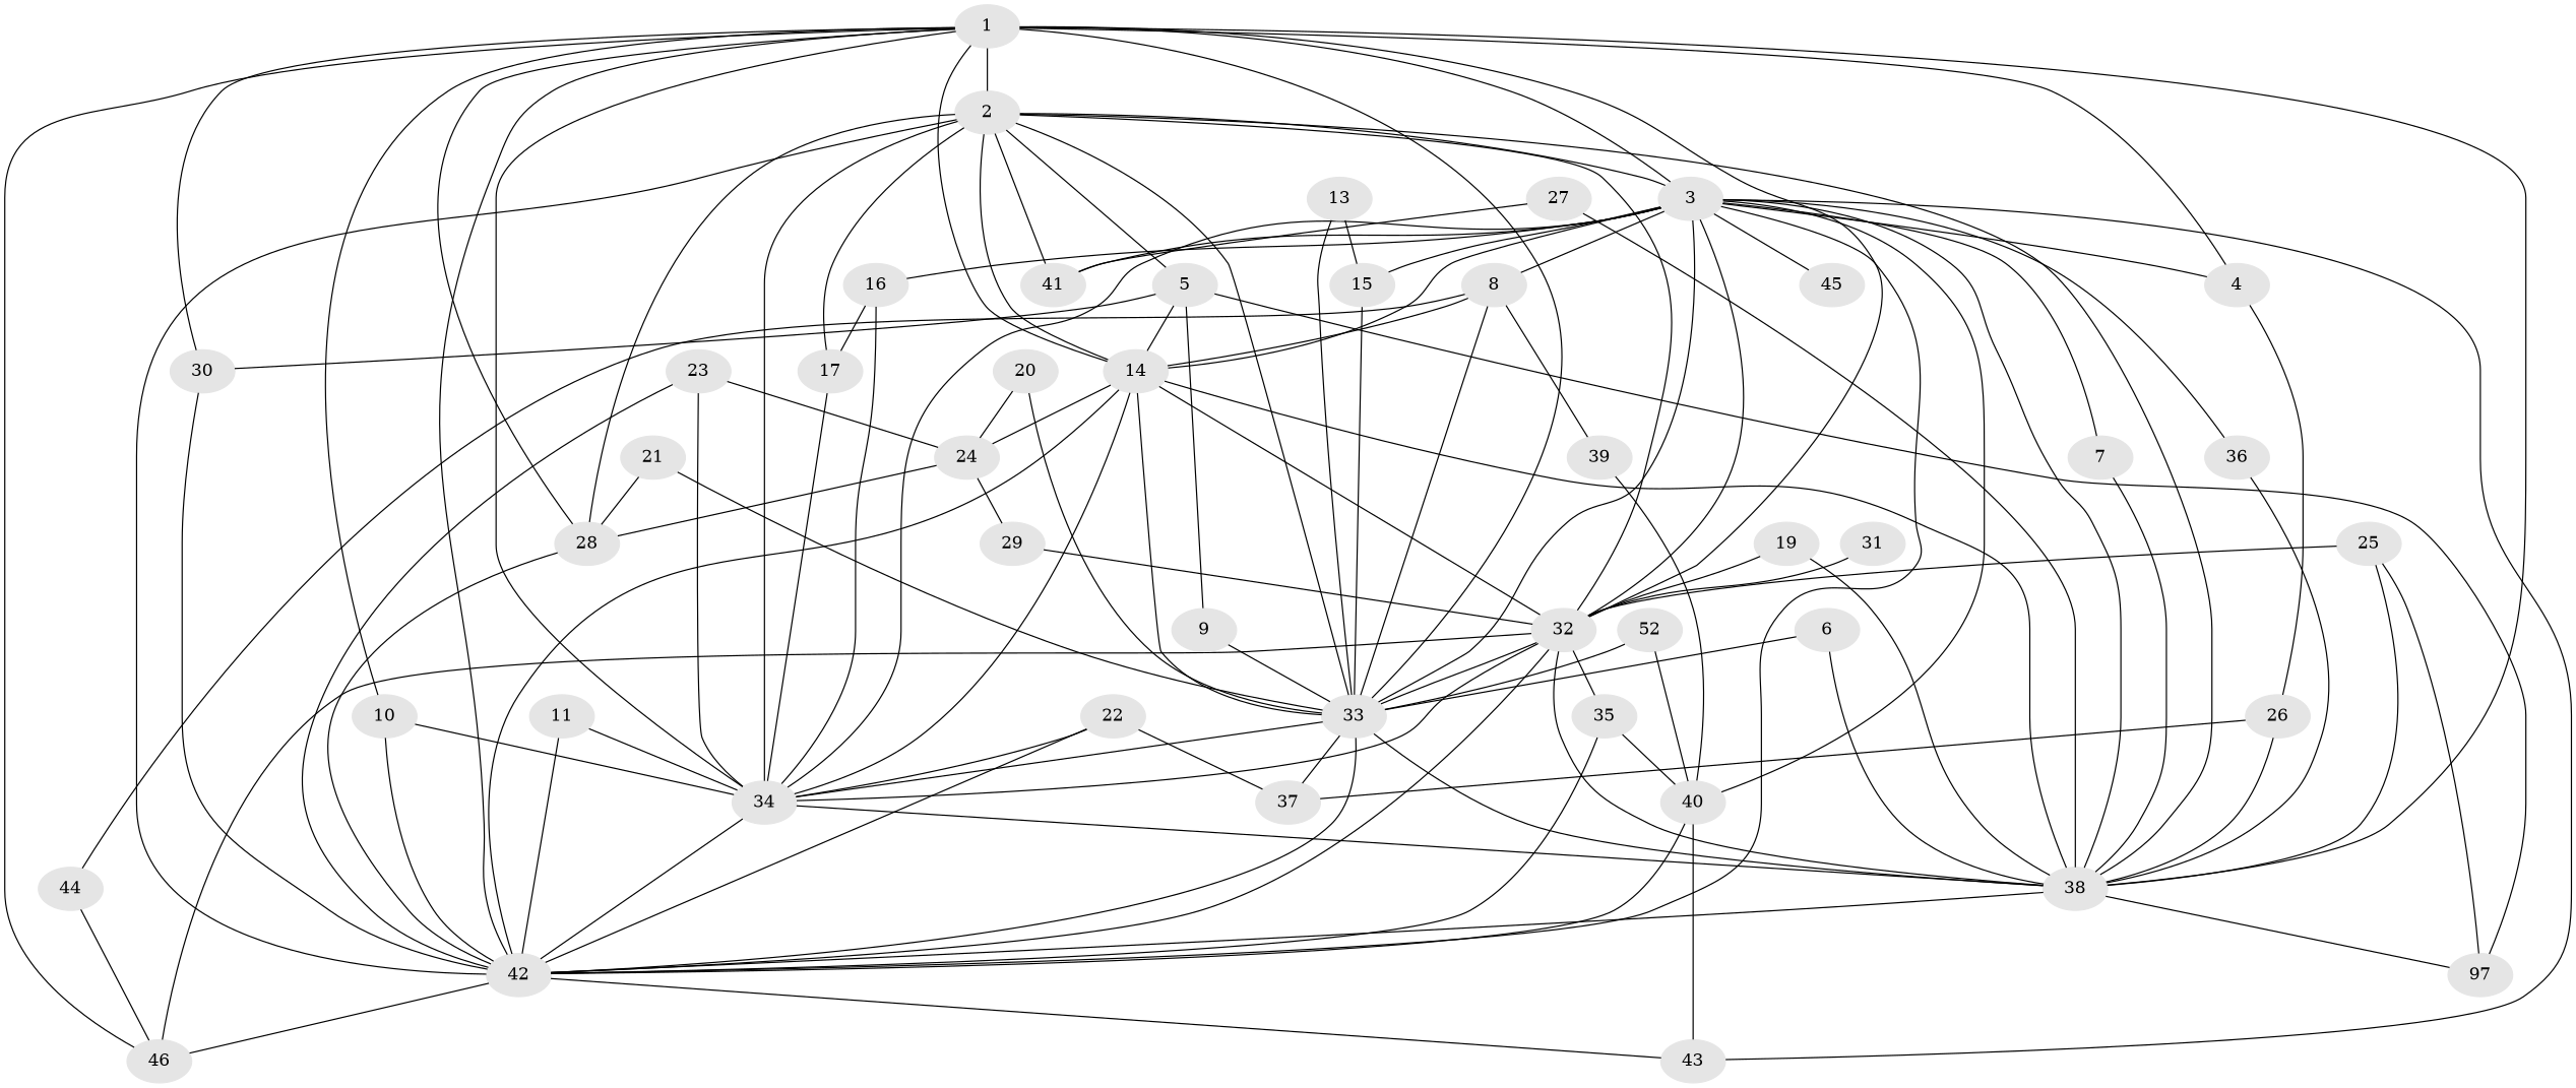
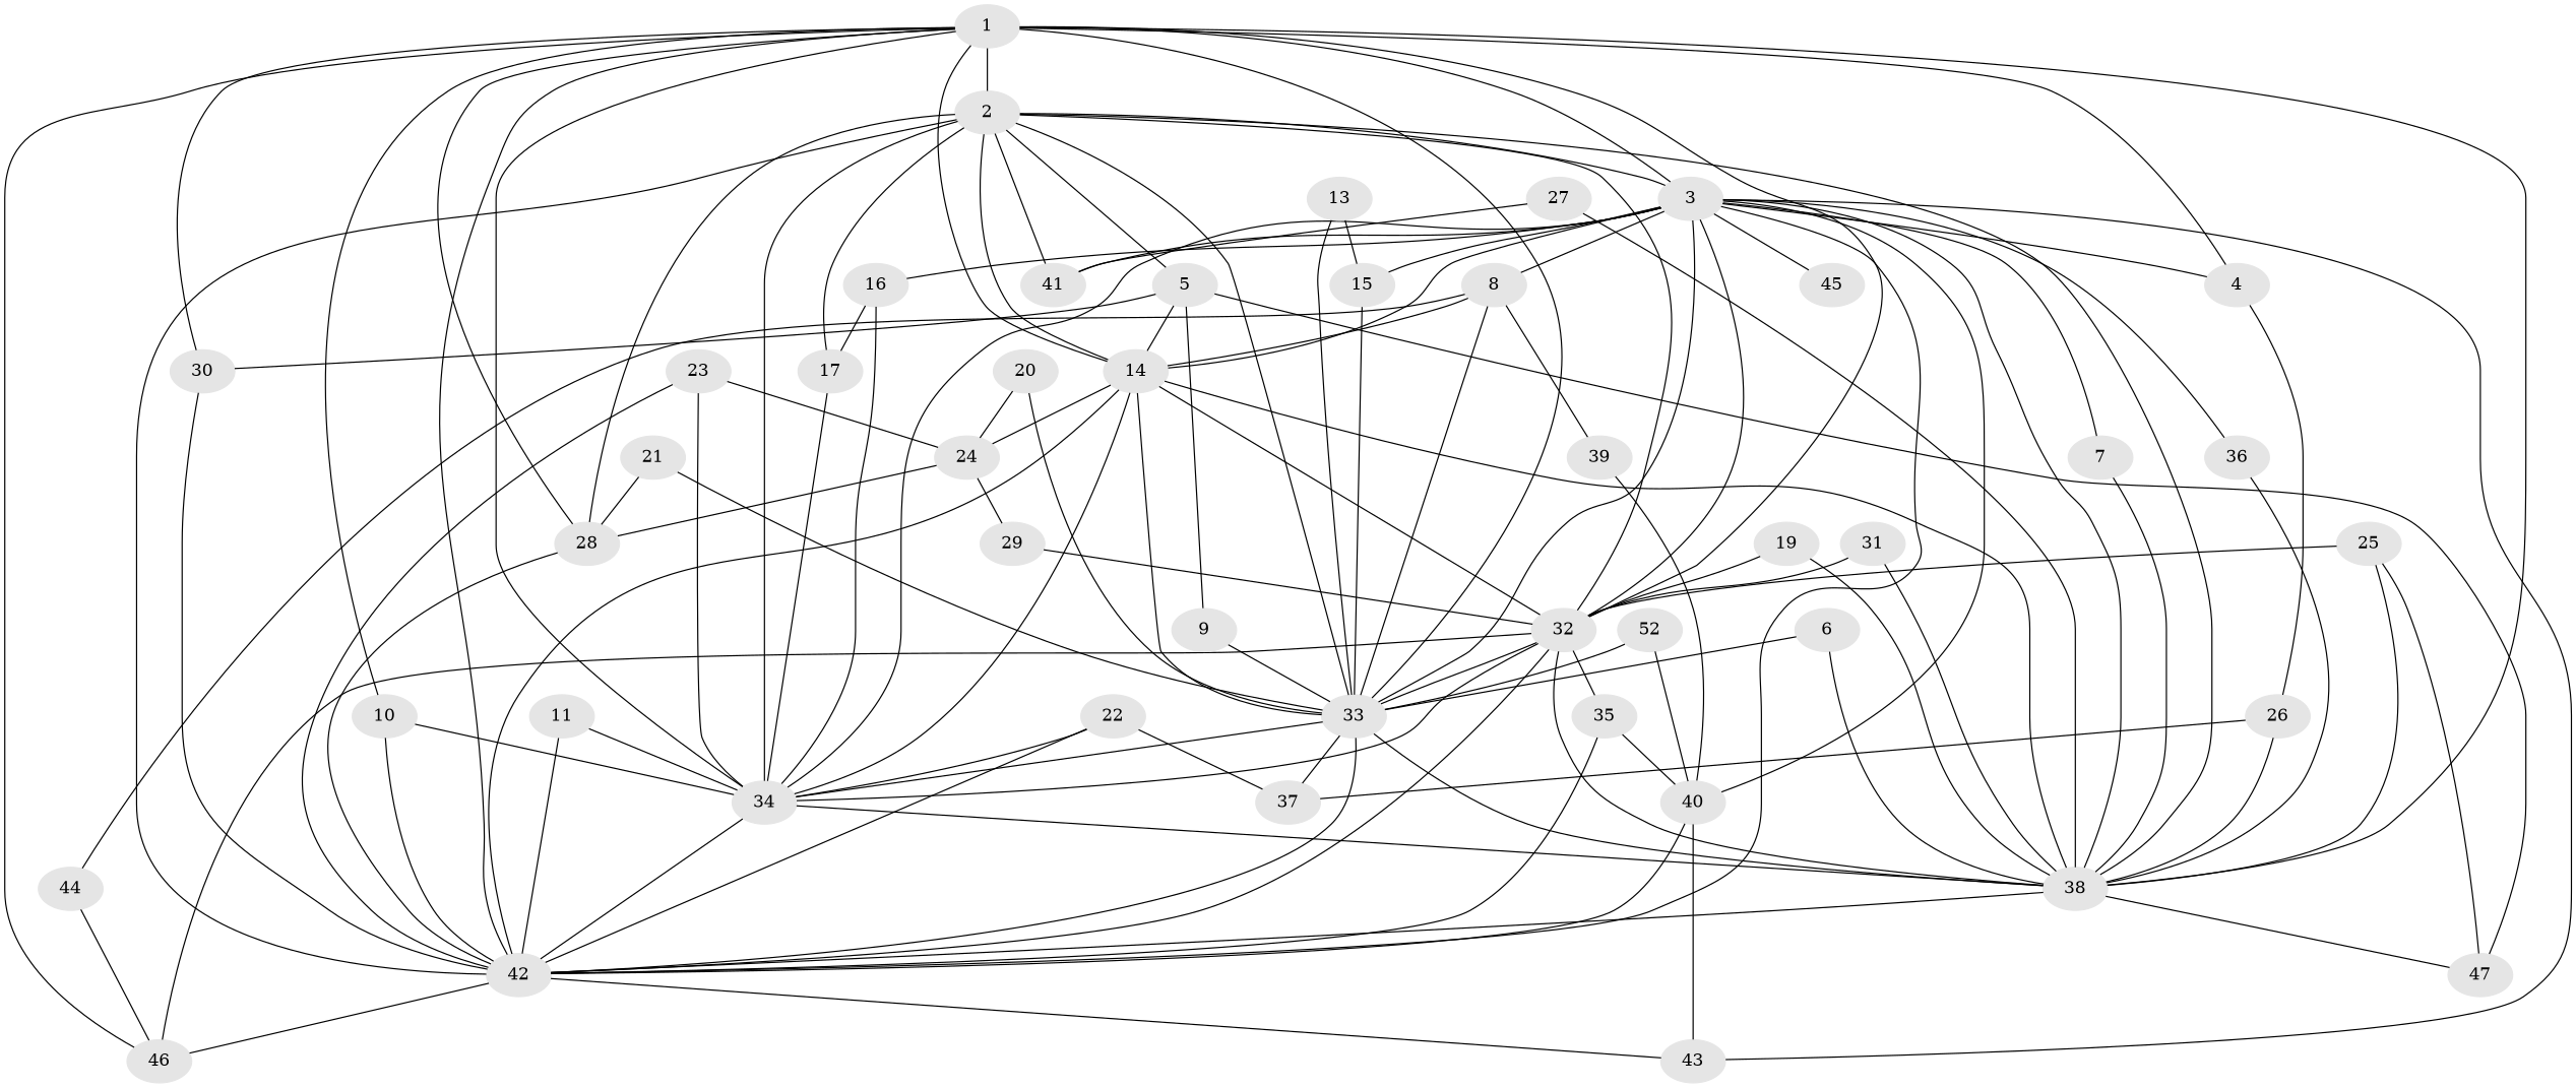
  graph {
    node [color=gray90 style=filled]
    edge [weight=1.0]
    1
    2
    3
    4
    10
    14
    28
    30
    32
    33
    34
    38
    42
    46
    5
    17
    41
    7
    8
    15
    16
    36
    40
    43
    45
    26
    24
    35
    37
-   47 [label=97]
+   47
    9
    39
    44
    6
    11
    n36 [label=52]
    13
    29
    19
    20
    21
    22
    23
    25
    27
    31
    1 -- 2 [weight=2.0]
    1 -- 3 [weight=2.0]
    1 -- 4
    1 -- 10
    1 -- 14 [weight=2.0]
    1 -- 28
    1 -- 30
    1 -- 32 [weight=3.0]
    1 -- 33 [weight=2.0]
    1 -- 34 [weight=2.0]
    1 -- 38 [weight=2.0]
    1 -- 42 [weight=3.0]
    1 -- 46
    2 -- 3
    2 -- 14
    2 -- 28
    2 -- 32
    2 -- 33
    2 -- 34 [weight=2.0]
    2 -- 38
    2 -- 42
    2 -- 5
    2 -- 17
    2 -- 41
    3 -- 4
    3 -- 14
    3 -- 32
    3 -- 33 [weight=2.0]
    3 -- 34
    3 -- 38
    3 -- 42
    3 -- 41 [weight=2.0]
    3 -- 7
    3 -- 8
    3 -- 15 [weight=2.0]
    3 -- 16
    3 -- 36
    3 -- 40 [weight=2.0]
    3 -- 43
    3 -- 45
    4 -- 26
    10 -- 34
    10 -- 42
    14 -- 32 [weight=2.0]
    14 -- 33
    14 -- 34 [weight=2.0]
    14 -- 38 [weight=2.0]
    14 -- 42
    14 -- 24 [weight=2.0]
    28 -- 42
    30 -- 42
    32 -- 33 [weight=2.0]
    32 -- 34
    32 -- 38
    32 -- 42
    32 -- 46
    32 -- 35
    33 -- 34
    33 -- 38
    33 -- 42
    33 -- 37
    34 -- 38
    34 -- 42
    38 -- 42
    38 -- 47
    42 -- 46
    42 -- 43
    5 -- 14
    5 -- 30
    5 -- 47
    5 -- 9
    17 -- 34
    7 -- 38
    8 -- 14
    8 -- 33
    8 -- 39
    8 -- 44
    15 -- 33
    16 -- 34
    16 -- 17
    36 -- 38
    40 -- 42
    40 -- 43
    26 -- 38
    26 -- 37
    24 -- 28
    24 -- 29
    35 -- 42
    35 -- 40
    9 -- 33
    39 -- 40
    44 -- 46
    6 -- 33
    6 -- 38
    11 -- 34
    11 -- 42
    n36 -- 33
    n36 -- 40
    13 -- 33
    13 -- 15
    29 -- 32
    19 -- 32
    19 -- 38
    20 -- 33
    20 -- 24
    21 -- 28
    21 -- 33
    22 -- 34
    22 -- 42
    22 -- 37
    23 -- 34
    23 -- 42
    23 -- 24
    25 -- 32 [weight=2.0]
    25 -- 38
    25 -- 47
    27 -- 38
    27 -- 41
    31 -- 32
+   31 -- 38
  }
